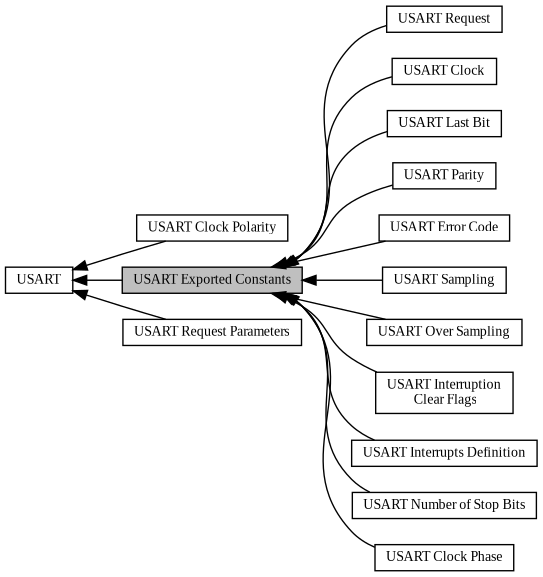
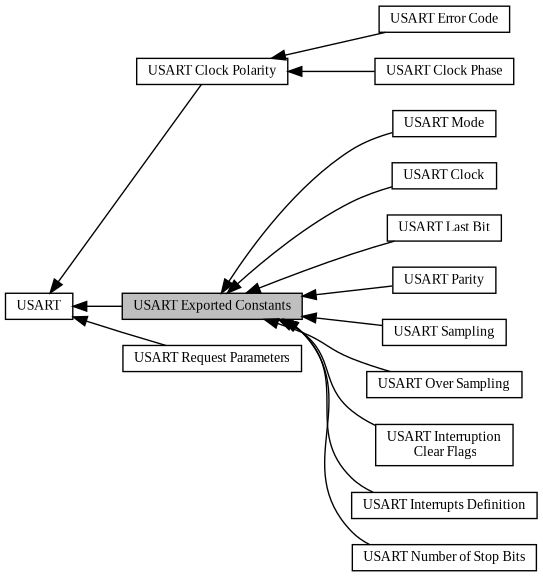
  digraph {
    fontname="Liberation Serif"
    rankdir=LR
    node [color=black fillcolor=white fontname="Liberation Serif" fontsize=10 shape=record style=filled]
    edge [dir=back fontname="Liberation Serif" fontsize=10 labelfontname=Helvetica labelfontsize=10 shape=plaintext style=solid]
    n1 [height=0.2 label="USART Clock Polarity" width=0.4]
-   n2 [height=0.2 label="USART Request" width=0.4]
+   n2 [height=0.2 label="USART Mode" width=0.4]
    n3 [height=0.2 label="USART Clock" width=0.4]
    n4 [height=0.2 label="USART Last Bit" width=0.4]
    n5 [height=0.2 label="USART Parity" width=0.4]
    n6 [height=0.2 label="USART Error Code" width=0.4]
    n7 [height=0.2 label="USART Sampling" width=0.4]
    n8 [height=0.2 label="USART Over Sampling" width=0.4]
    n9 [height=0.2 label="USART Interruption\l Clear Flags" width=0.4]
    n10 [height=0.2 label="USART Interrupts Definition" width=0.4]
    n11 [height=0.2 label=USART width=0.4]
    n12 [fillcolor=grey75 fontcolor=black height=0.2 label="USART Exported Constants" width=0.4]
    n13 [height=0.2 label="USART Request Parameters" width=0.4]
    n14 [height=0.2 label="USART Number of Stop Bits" width=0.4]
    n15 [height=0.2 label="USART Clock Phase" width=0.4]
    n11 -> n1
    n11 -> n12
    n11 -> n13
    n12 -> n2
    n12 -> n3
    n12 -> n4
    n12 -> n5
-   n12 -> n6
+   n1 -> n6
    n12 -> n7
    n12 -> n8
    n12 -> n9
    n12 -> n10
    n12 -> n14
-   n12 -> n15
+   n1 -> n15
  }
